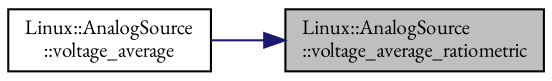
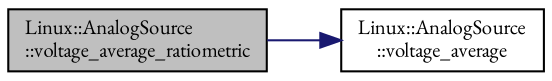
  digraph {
    rankdir=LR
    fontname="EB Garamond"
    node [color=black fontname="EB Garamond" fontsize=10 shape=record style=filled]
    n1 [fillcolor=grey75 fontcolor=black height=0.2 label="Linux::AnalogSource\l::voltage_average_ratiometric" width=0.4]
    n2 [fillcolor=white height=0.2 label="Linux::AnalogSource\l::voltage_average" width=0.4]
-   n2 -> n1 [color=midnightblue fontname="EB Garamond" fontsize=10 labelfontname=Helvetica labelfontsize=10 style=solid]
+   n1 -> n2 [color=midnightblue fontname="EB Garamond" fontsize=10 labelfontname=Helvetica labelfontsize=10 style=solid]
  }
